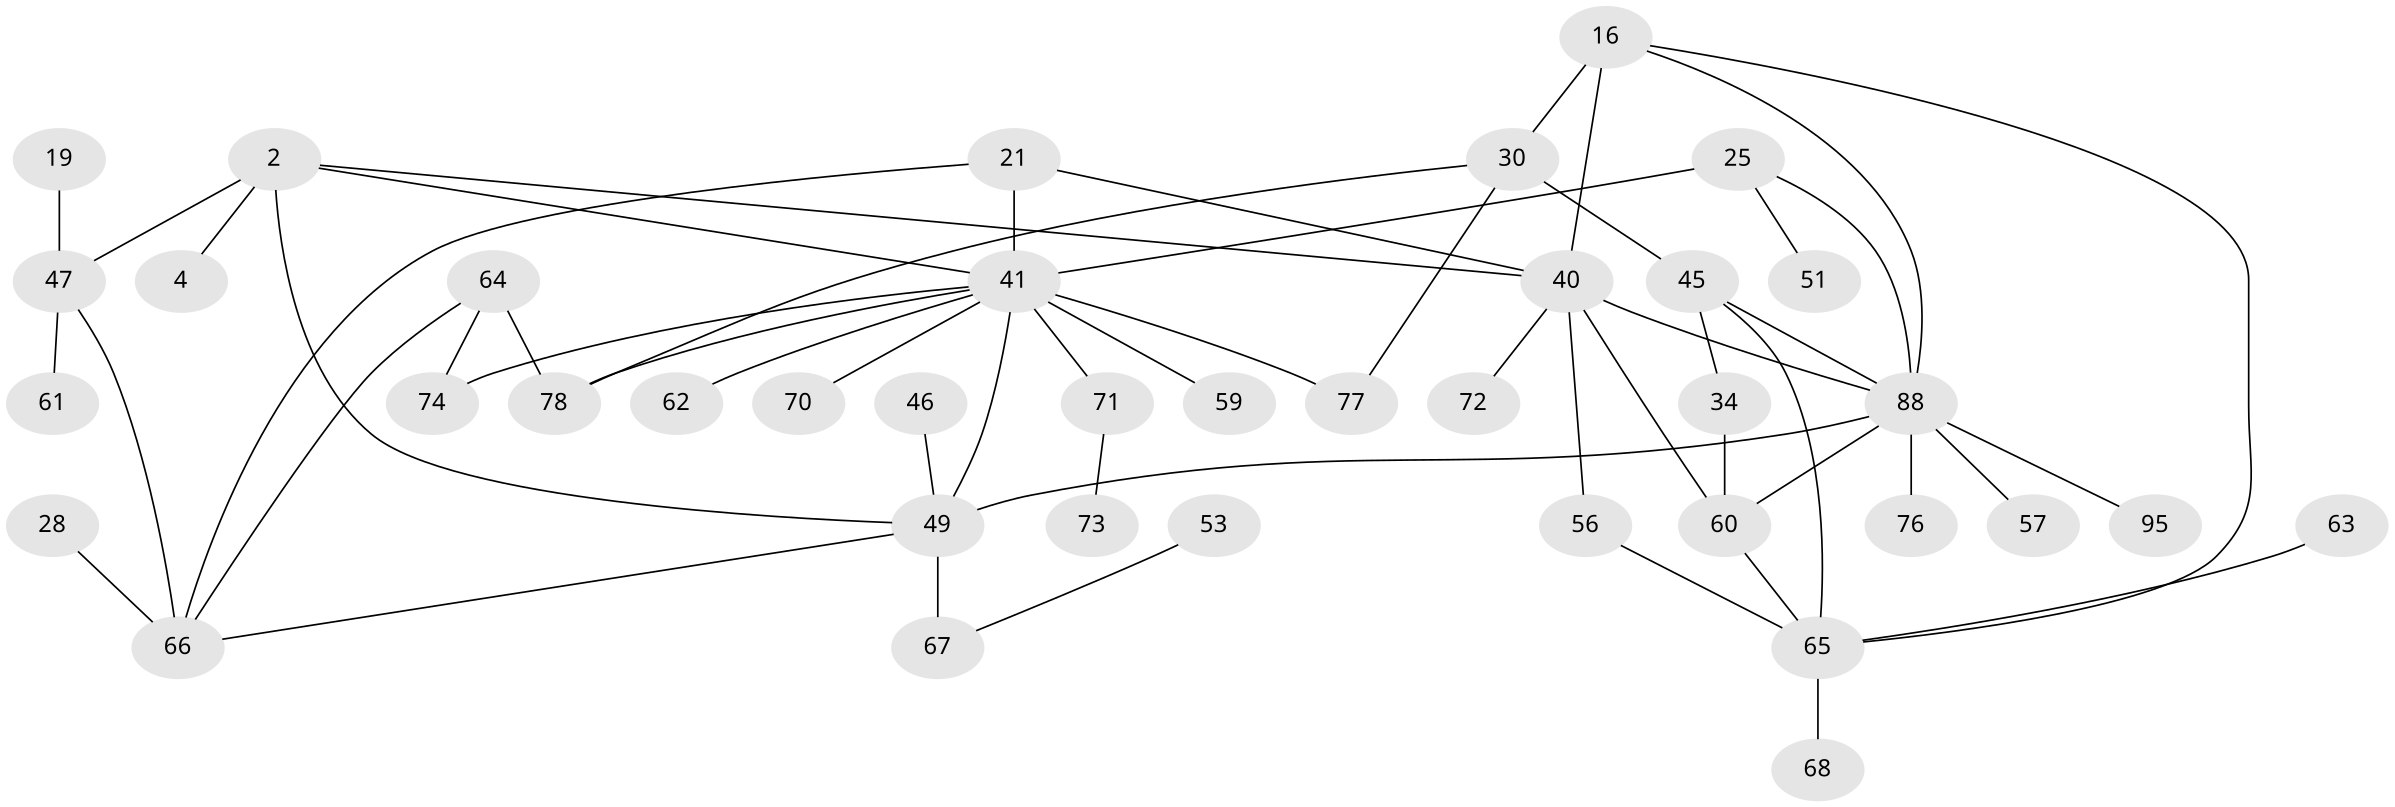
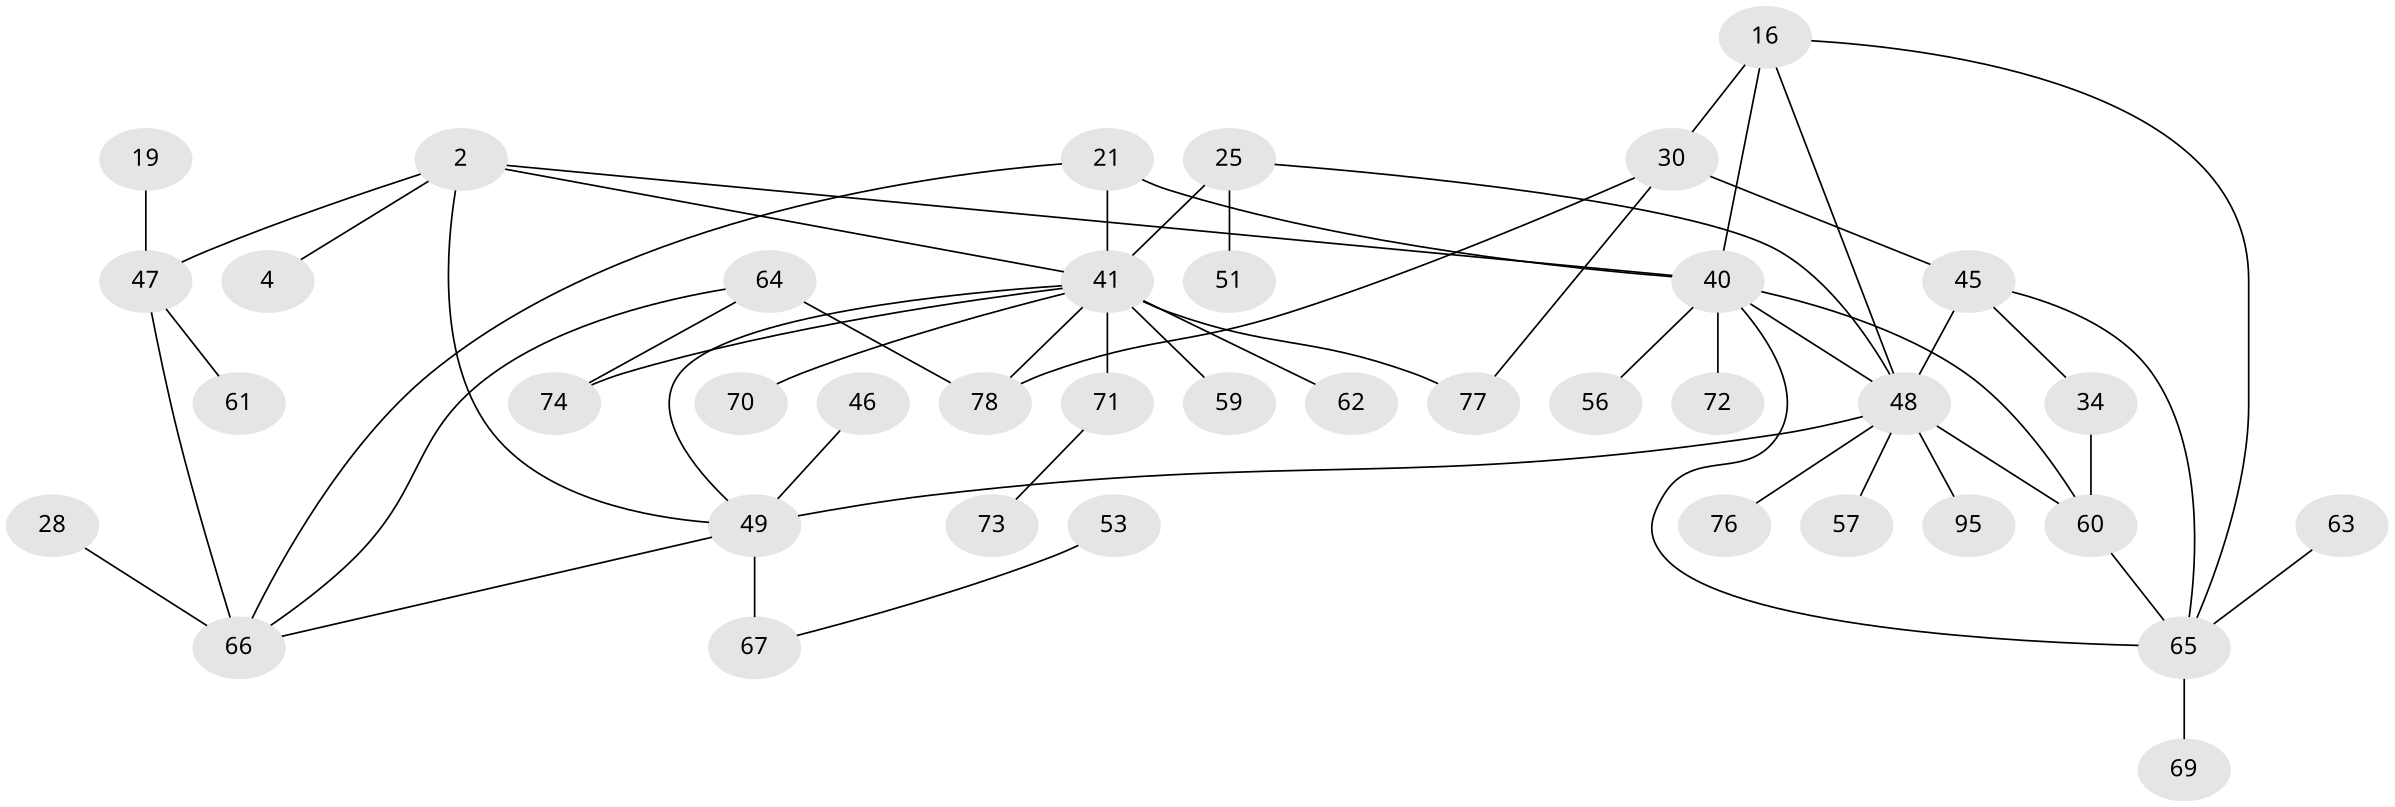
  graph {
    fontname="Noto Sans"
    node [color=gray90 fontname="Noto Sans" style=filled]
    edge [fontname="Noto Sans"]
    2 [super="+1"]
    4
    40 [super="+8"]
    41 [super="+12+37+32"]
    47 [super="+13"]
    49 [super="+38+11"]
-   48 [super="+35+17+44+26" label=88]
+   48 [super="+35+17+44+26"]
    60 [super="+55"]
    56
    72
    77 [super="+69"]
    78 [super="+31"]
    n13 [label=59]
    62
    70
    71
    74
    66 [super="+42+27+39"]
    61
    67 [super="+43"]
    16 [super="+10"]
    30
    65 [super="+59+58"]
    45 [super="+36"]
    57
    n26 [label=95]
    76
    51 [super="+33"]
-   68
+   68 [label=69]
    19 [super="+9"]
    21 [super="+20"]
    25 [super="+7"]
    28
    34
    73
    53
    46
    63
    64
    2 -- 4
    2 -- 40 [weight=2]
    2 -- 41 [weight=2]
    2 -- 47 [weight=2]
    2 -- 49 [weight=2]
    40 -- 48
    40 -- 60
    40 -- 56
    40 -- 72
    41 -- 49
    41 -- 77
    41 -- 78
    41 -- n13
    41 -- 62
    41 -- 70
    41 -- 71
    41 -- 74
    47 -- 66 [weight=2]
    47 -- 61
    49 -- 66
    49 -- 67 [weight=3]
    48 -- 49 [weight=2]
    48 -- 60 [weight=2]
    48 -- 57
    48 -- n26
    48 -- 76
    60 -- 65
-   56 -- 65
+   40 -- 65
    71 -- 73
    16 -- 40 [weight=2]
    16 -- 48
    16 -- 30
    16 -- 65
    30 -- 77
    30 -- 78
    30 -- 45 [weight=2]
    65 -- 68
    45 -- 48 [weight=2]
    45 -- 65 [weight=2]
    45 -- 34
    19 -- 47
    21 -- 40
    21 -- 41
    21 -- 66
    25 -- 41 [weight=3]
    25 -- 48 [weight=2]
    25 -- 51
    28 -- 66
    34 -- 60
    53 -- 67
    46 -- 49
    63 -- 65
    64 -- 78 [weight=2]
    64 -- 74
    64 -- 66
  }
